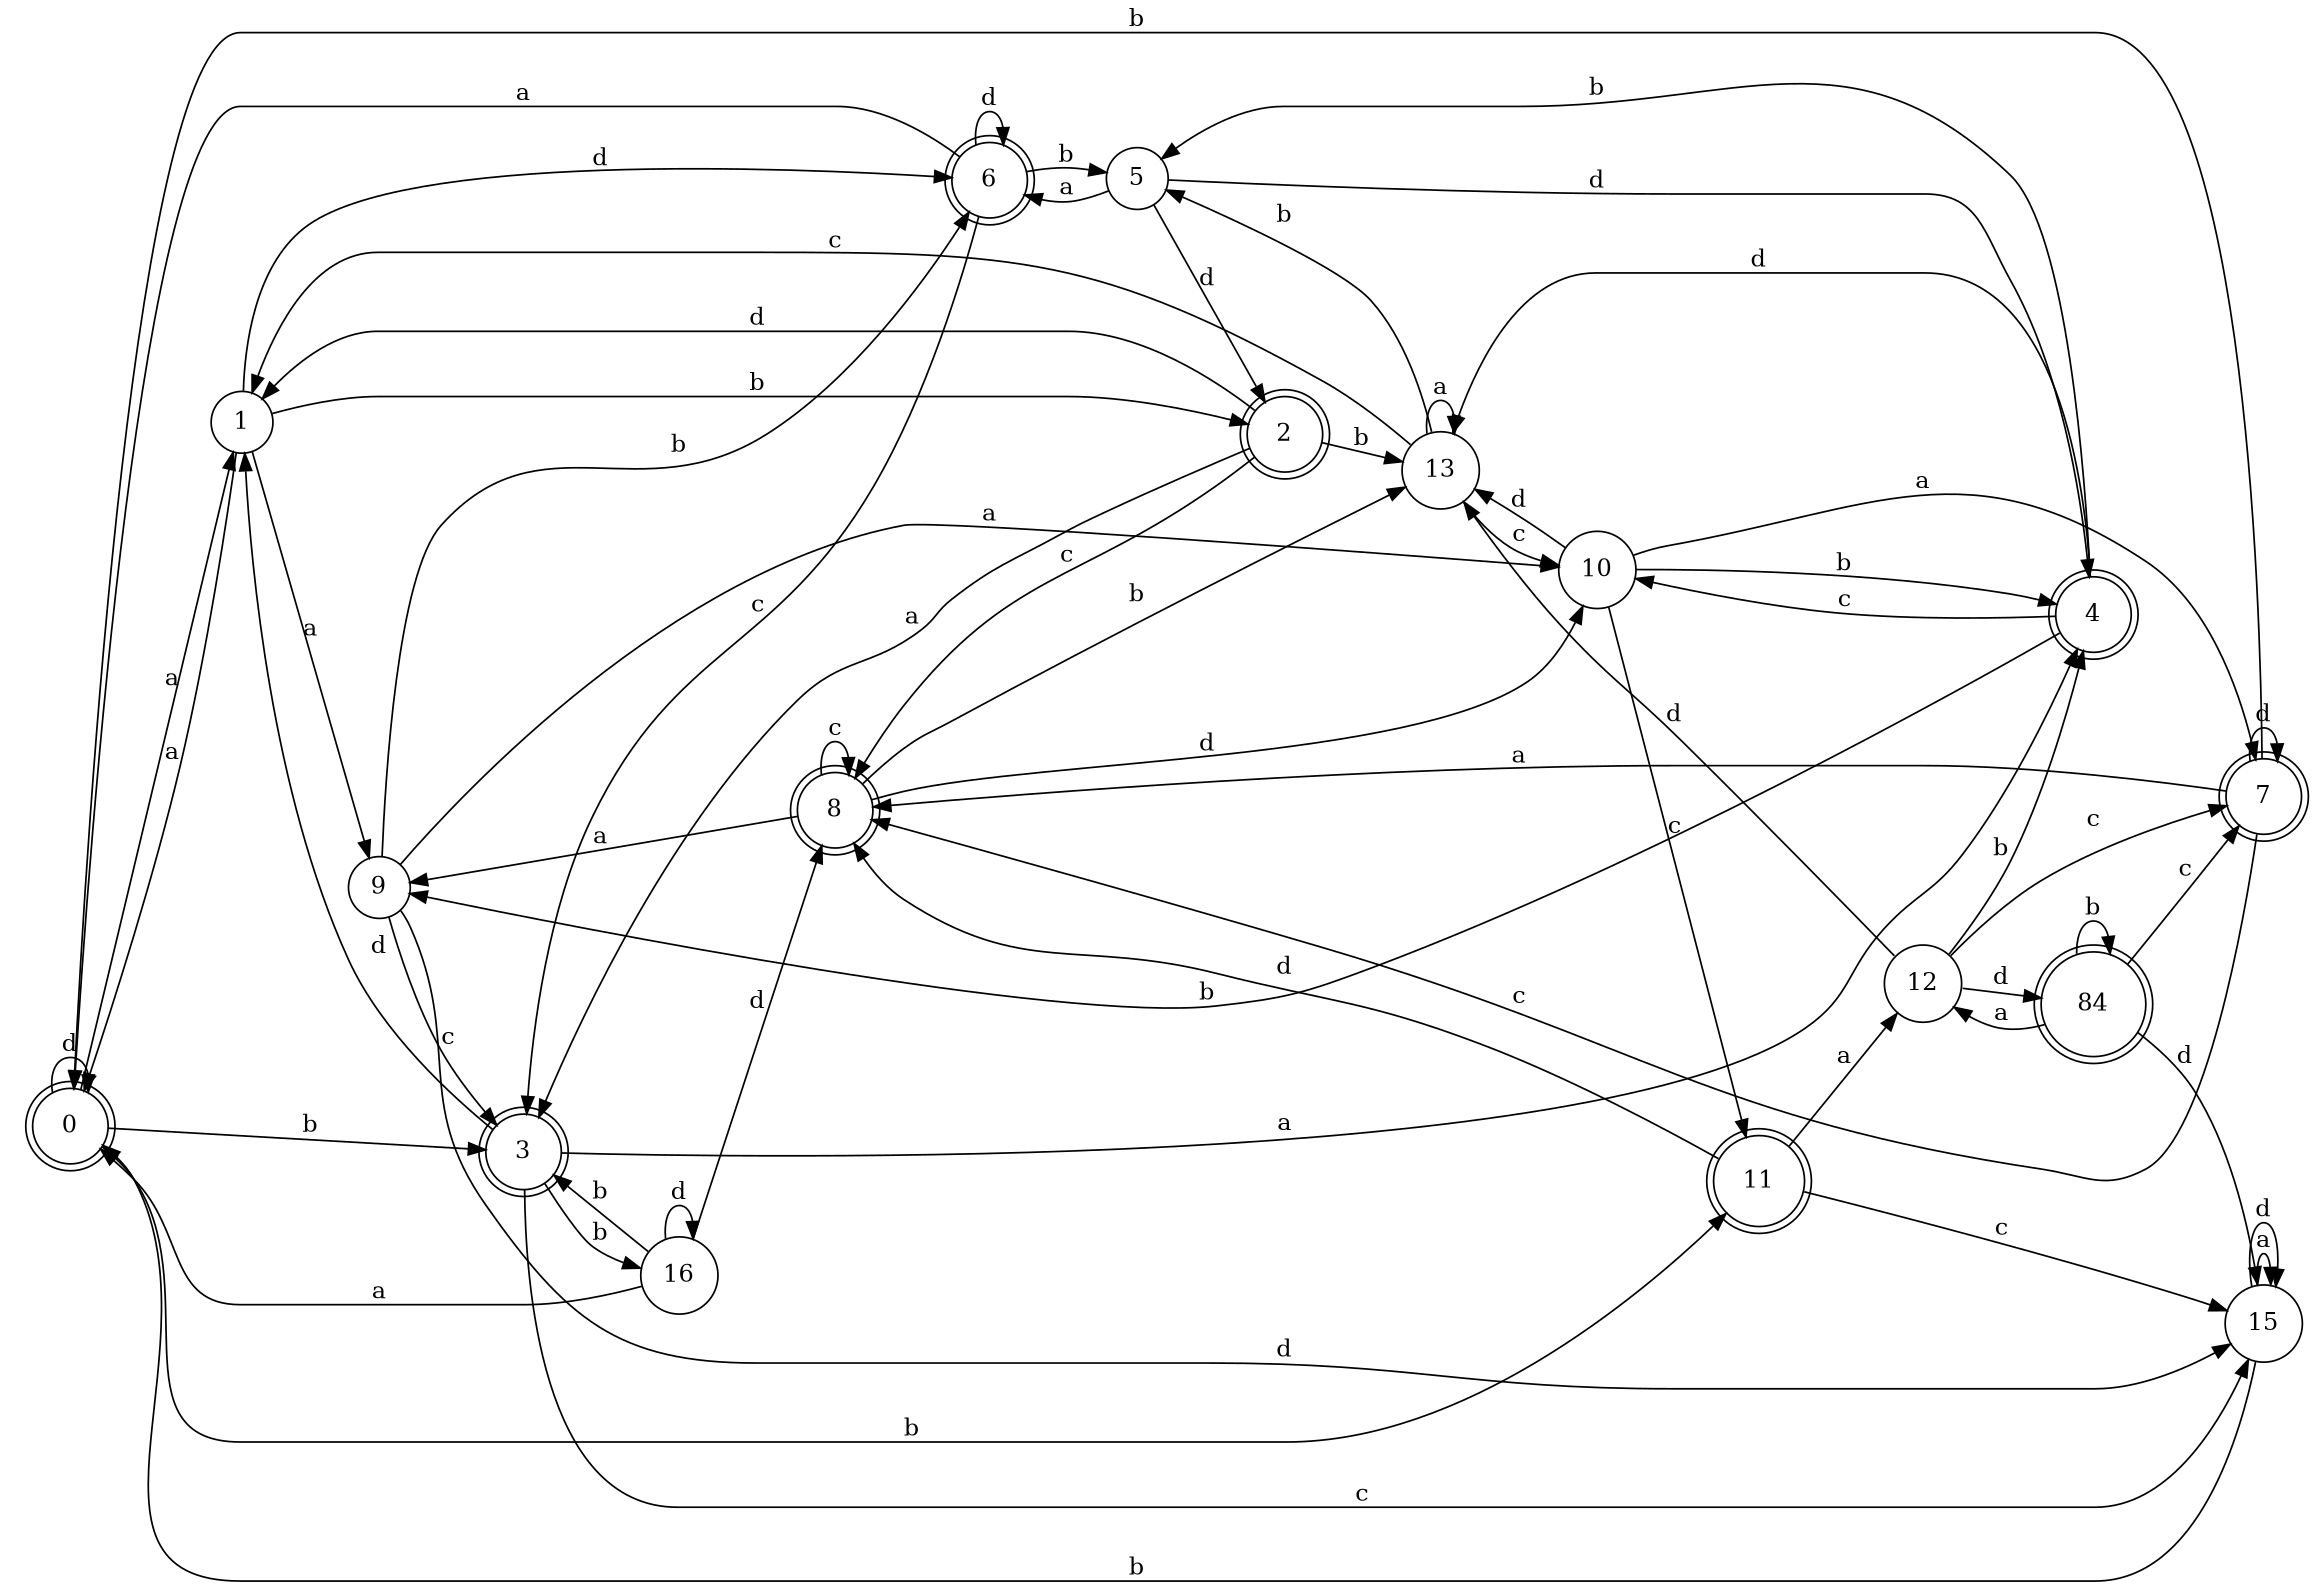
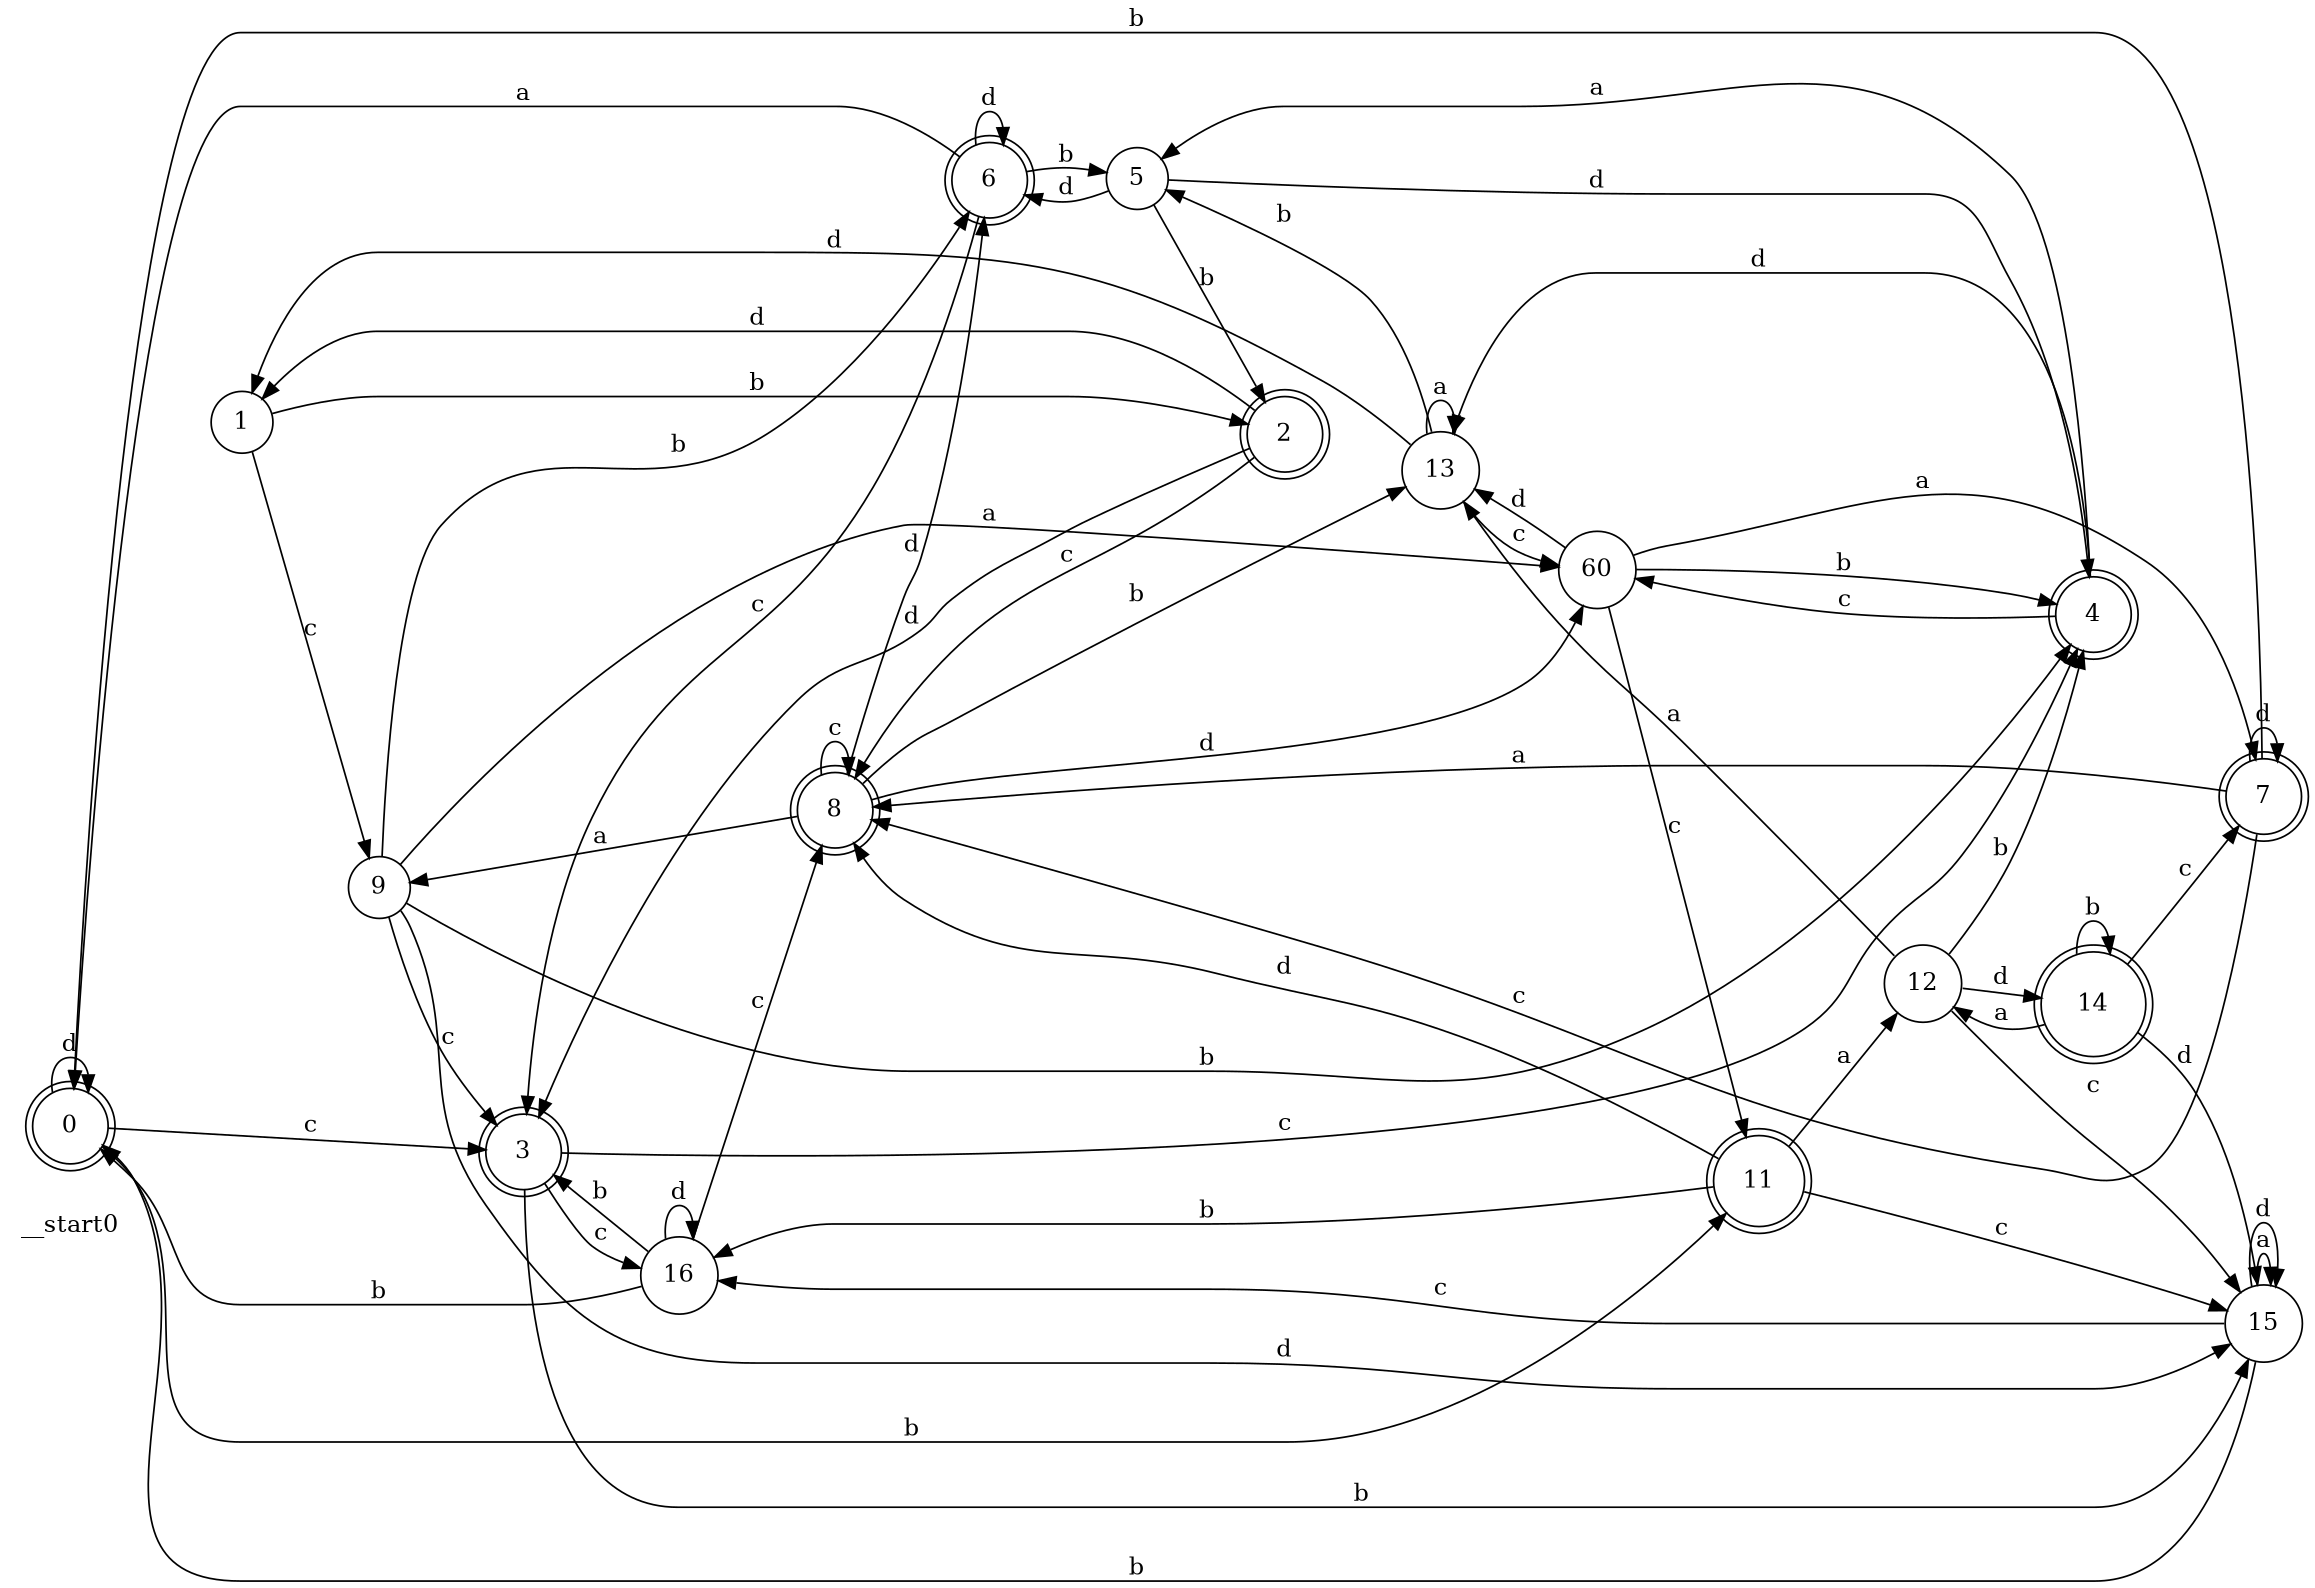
  digraph {
    rankdir=LR
    node [shape=doublecircle color=black fillcolor=white style="rounded,filled"]
+   __start0 [shape=none color="" fillcolor="" style=""]
    n2 [label=0]
    n3 [label=1 shape=circle style=filled]
    n4 [label=3]
    n5 [label=11]
    n6 [label=2]
    n7 [label=6]
    n8 [label=9 shape=circle style=filled]
    n9 [label=4]
    n10 [label=15 shape=circle style=filled]
    n11 [label=16 shape=circle style=filled]
    n12 [label=8]
    n13 [label=12 shape=circle style=filled]
    n14 [label=13 shape=circle style=filled]
    n15 [label=5 shape=circle style=filled]
-   n16 [label=10 shape=circle style=filled]
+   n16 [label=60 shape=circle style=filled]
    n17 [label=7]
-   n18 [label=84]
+   n18 [label=14]
    n2 -> n2 [label=d]
-   n2 -> n3 [label=a]
-   n2 -> n4 [label=b]
+   n2 -> n4 [label=c]
    n2 -> n5 [label=b]
-   n3 -> n2 [label=a]
    n3 -> n6 [label=b]
-   n3 -> n7 [label=d]
-   n3 -> n8 [label=a]
-   n4 -> n3 [label=d]
-   n4 -> n9 [label=a]
-   n4 -> n10 [label=c]
-   n4 -> n11 [label=b]
+   n12 -> n7 [label=d]
+   n3 -> n8 [label=c]
+   n4 -> n9 [label=c]
+   n4 -> n10 [label=b]
+   n4 -> n11 [label=c]
    n5 -> n10 [label=c]
+   n5 -> n11 [label=b]
    n5 -> n12 [label=d]
    n5 -> n13 [label=a]
    n6 -> n3 [label=d]
-   n6 -> n4 [label=a]
+   n6 -> n4 [label=d]
    n6 -> n12 [label=c]
-   n6 -> n14 [label=b]
    n7 -> n2 [label=a]
    n7 -> n4 [label=c]
    n7 -> n7 [label=d]
    n7 -> n15 [label=b]
    n8 -> n4 [label=c]
    n8 -> n7 [label=b]
    n8 -> n10 [label=d]
    n8 -> n16 [label=a]
-   n9 -> n8 [label=b]
+   n8 -> n9 [label=b]
    n9 -> n14 [label=d]
-   n9 -> n15 [label=b]
+   n9 -> n15 [label=a]
    n9 -> n16 [label=c]
    n10 -> n2 [label=b]
    n10 -> n10 [label=a]
    n10 -> n10 [label=d]
-   n11 -> n2 [label=a]
+   n10 -> n11 [label=c]
+   n11 -> n2 [label=b]
    n11 -> n4 [label=b]
    n11 -> n11 [label=d]
-   n11 -> n12 [label=d]
+   n11 -> n12 [label=c]
    n12 -> n8 [label=a]
    n12 -> n12 [label=c]
    n12 -> n14 [label=b]
    n12 -> n16 [label=d]
    n13 -> n9 [label=b]
-   n13 -> n14 [label=d]
-   n13 -> n17 [label=c]
+   n13 -> n14 [label=a]
+   n13 -> n10 [label=c]
    n13 -> n18 [label=d]
-   n14 -> n3 [label=c]
+   n14 -> n3 [label=d]
    n14 -> n14 [label=a]
    n14 -> n15 [label=b]
    n14 -> n16 [label=c]
-   n15 -> n6 [label=d]
-   n15 -> n7 [label=a]
+   n15 -> n6 [label=b]
+   n15 -> n7 [label=d]
    n15 -> n9 [label=d]
    n16 -> n5 [label=c]
    n16 -> n9 [label=b]
    n16 -> n14 [label=d]
    n16 -> n17 [label=a]
    n17 -> n2 [label=b]
    n17 -> n12 [label=a]
    n17 -> n12 [label=c]
    n17 -> n17 [label=d]
    n18 -> n10 [label=d]
    n18 -> n13 [label=a]
    n18 -> n17 [label=c]
    n18 -> n18 [label=b]
  }
